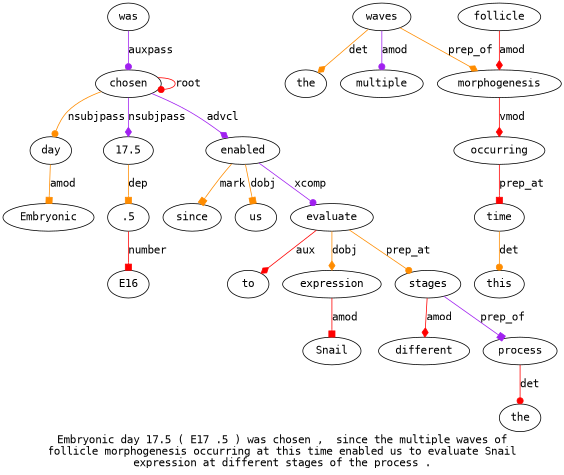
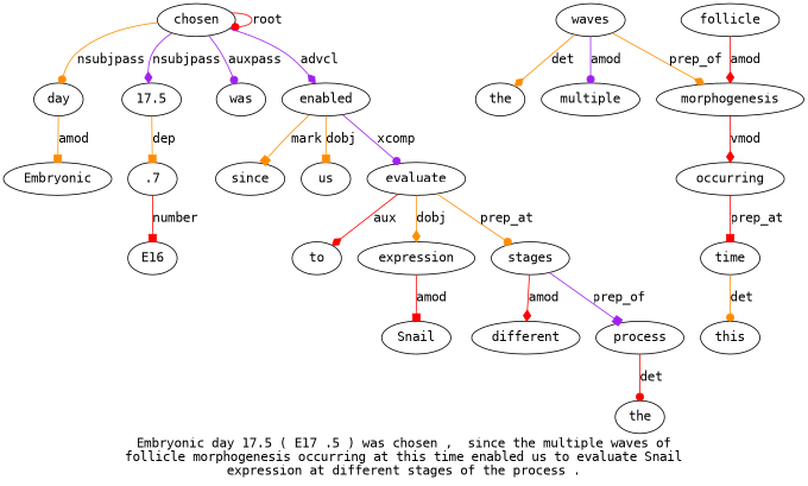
  digraph {
    fontname="DejaVu Sans Mono"
    label="Embryonic day 17.5 ( E17 .5 ) was chosen ,  since the multiple waves of\nfollicle morphogenesis occurring at this time enabled us to evaluate Snail\nexpression at different stages of the process ."
    node [fillcolor=white fontname="DejaVu Sans Mono" style=filled]
    edge [arrowhead=diamond color=darkorange fontname="DejaVu Sans Mono"]
    n1 [label=day]
    n2 [label=Embryonic]
    n3 [label=chosen]
    n4 [label=17.5]
    n5 [label=was]
    n6 [label=enabled]
-   n7 [label=.5]
+   n7 [label=.7]
    n8 [label=since]
    n9 [label=us]
    n10 [label=evaluate]
    n11 [label=E16]
    n12 [label=waves]
    n13 [label=the]
    n14 [label=multiple]
    n15 [label=morphogenesis]
    n16 [label=to]
    n17 [label=expression]
    n18 [label=stages]
    n19 [label=occurring]
    n20 [label=follicle]
    n21 [label=time]
    n22 [label=this]
    n23 [label=Snail]
    n24 [label=different]
    n25 [label=process]
    n26 [label=the]
    n1 -> n2 [arrowhead=box label=amod]
    n3 -> n1 [arrowhead=dot label=nsubjpass]
    n3 -> n3 [arrowhead=dot color=red label=root]
    n3 -> n4 [color=purple label=nsubjpass]
-   n5 -> n3 [arrowhead=dot color=purple label=auxpass]
+   n3 -> n5 [arrowhead=dot color=purple label=auxpass]
    n3 -> n6 [color=purple label=advcl]
    n4 -> n7 [arrowhead=box label=dep]
    n6 -> n8 [arrowhead=box label=mark]
    n6 -> n9 [arrowhead=box label=dobj]
    n6 -> n10 [arrowhead=dot color=purple label=xcomp]
    n7 -> n11 [arrowhead=box color=red label=number]
    n10 -> n16 [color=red label=aux]
    n10 -> n17 [label=dobj]
    n10 -> n18 [arrowhead=dot label=prep_at]
    n12 -> n13 [label=det]
    n12 -> n14 [arrowhead=dot color=purple label=amod]
    n12 -> n15 [label=prep_of]
    n15 -> n19 [color=red label=vmod]
    n17 -> n23 [arrowhead=box color=red label=amod]
    n18 -> n24 [color=red label=amod]
    n18 -> n25 [arrowhead=box color=purple label=prep_of]
    n19 -> n21 [arrowhead=box color=red label=prep_at]
    n20 -> n15 [color=red label=amod]
    n21 -> n22 [arrowhead=dot label=det]
    n25 -> n26 [arrowhead=dot color=red label=det]
  }
